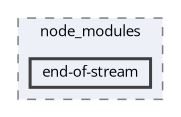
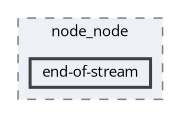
  digraph {
    compound=true
    fontname="Open Sans"
    n1 [color=grey25 fillcolor="#edf0f7" fontname="Open Sans" fontsize=10 height=0.2 label="end-of-stream" shape=box style="filled,bold" width=0.4]
    subgraph cluster_1 {
      bgcolor="#edf0f7"
      fontsize=10
-     label=node_modules
+     label=node_node
      pencolor=grey50
      style="filled,dashed"
      n1
    }
  }
